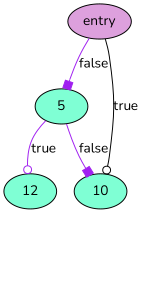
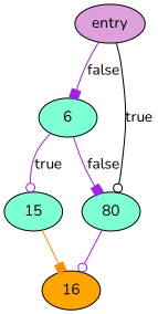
  digraph {
    fontname=Nunito
    node [fillcolor=aquamarine fontname=Nunito style=filled]
    edge [arrowhead=box color=purple fontname=Nunito]
    n1 [fillcolor=plum label=entry]
-   6 [label=5]
-   10
-   12
+   6
+   10 [label=80]
+   12 [label=15]
+   16 [fillcolor=orange]
    n1 -> 6 [label=false]
    n1 -> 10 [arrowhead=odot color=black label=true]
    6 -> 10 [label=false]
    6 -> 12 [arrowhead=odot label=true]
+   10 -> 16 [arrowhead=odot]
+   12 -> 16 [color=darkorange]
  }
